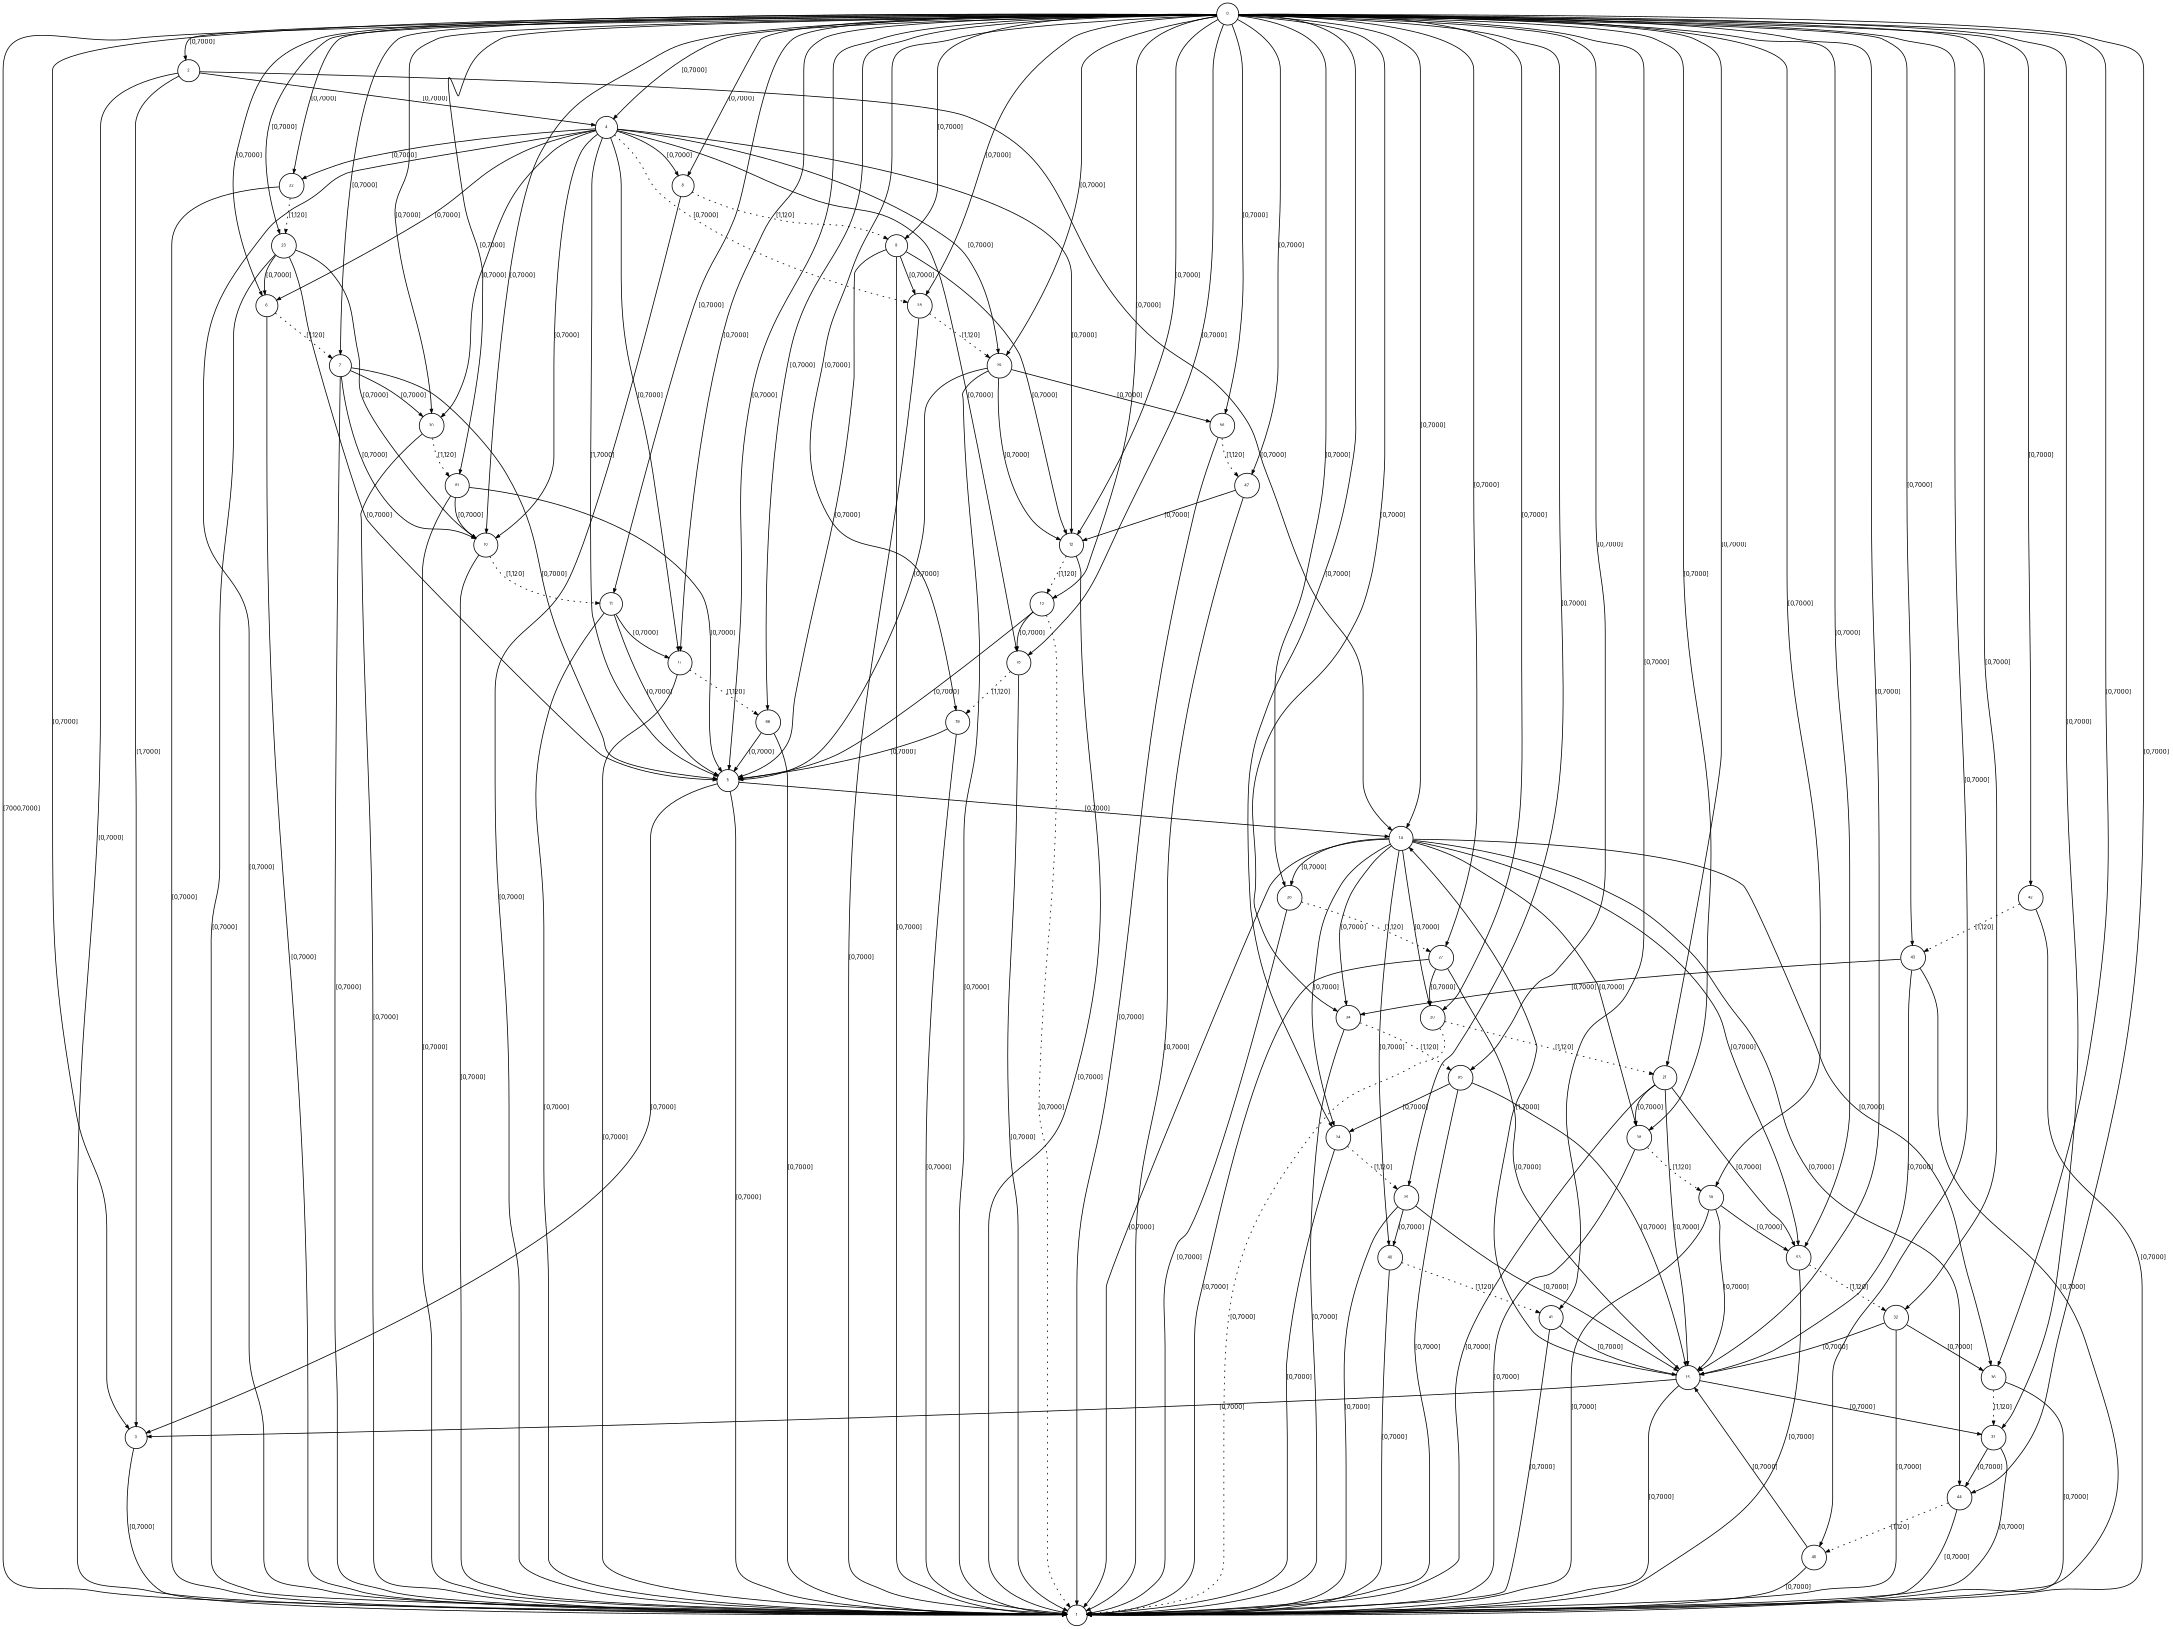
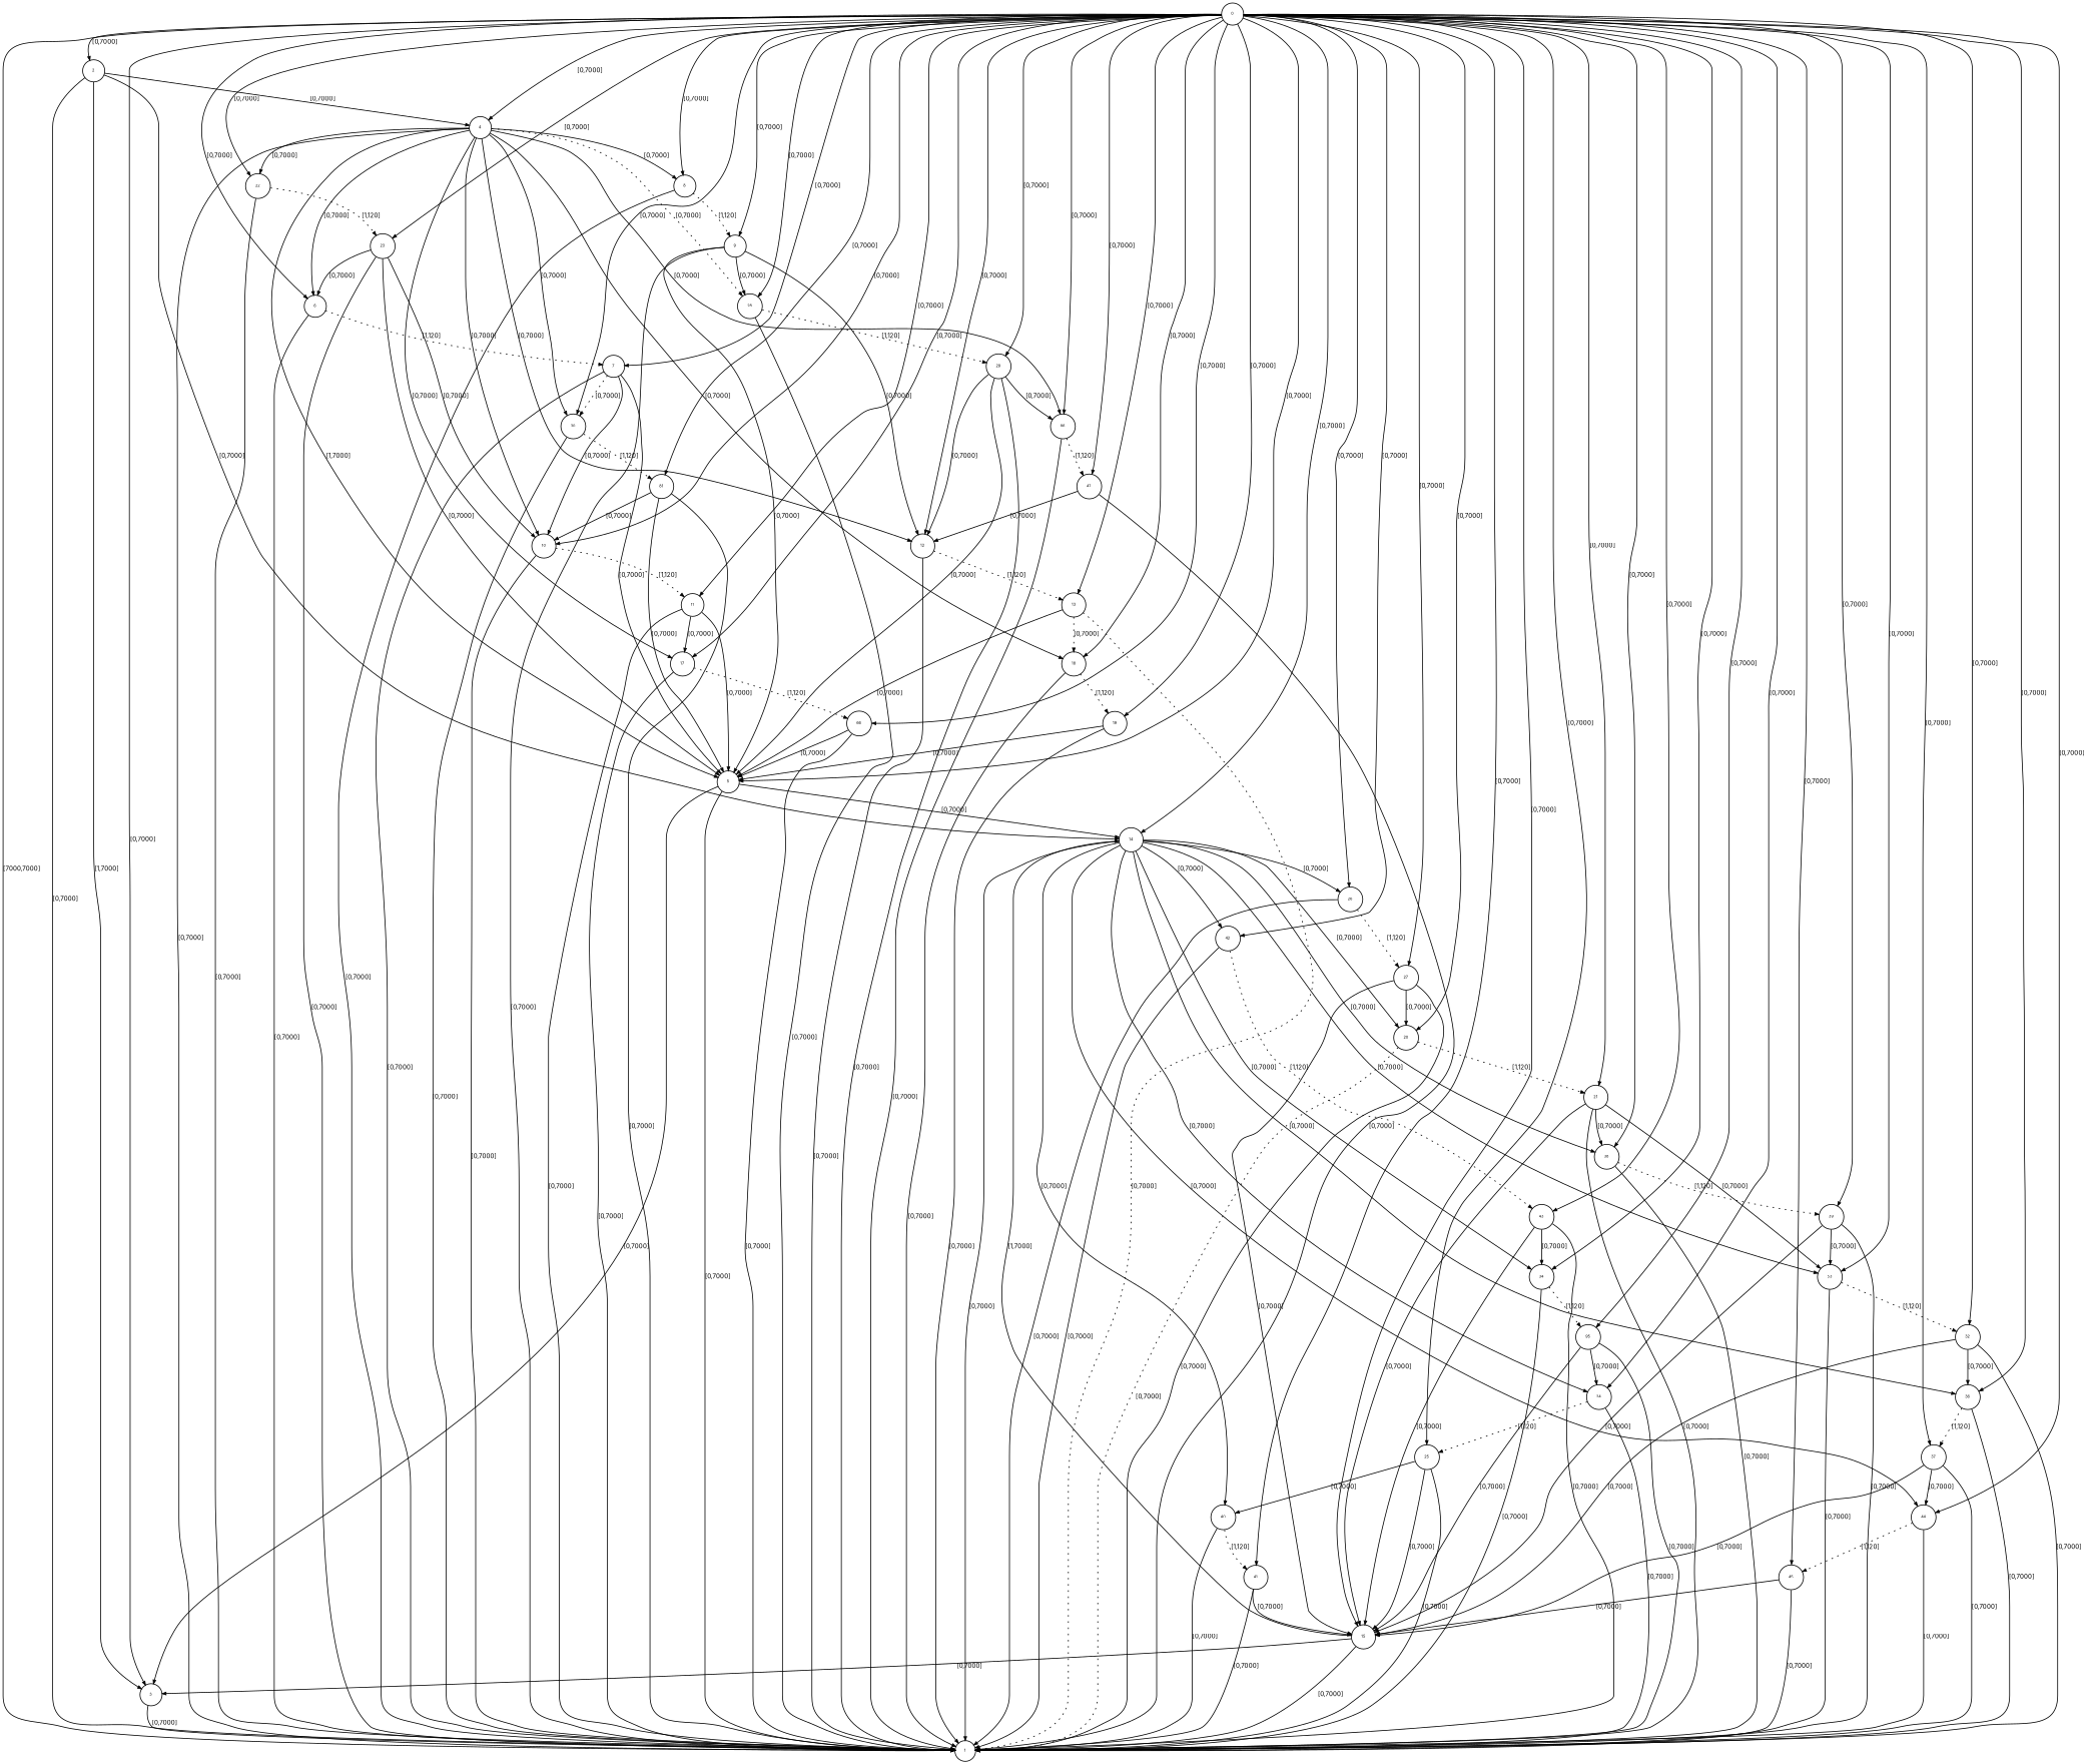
  digraph {
    fontname=Inter
    rankdir=TB
    node [fillcolor=white fontname=Inter fontsize=5 shape=circle style=filled with=.2]
    edge [arrowsize=.5 fontname=Inter fontsize=8]
    0 [height=.2]
    1 [height=.2]
    2 [height=.2]
    3 [height=.2]
    4 [height=.2]
    5 [height=.2]
    6 [height=.2]
    7 [height=.2]
    8 [height=.2]
    9 [height=.2]
    10 [height=.2]
    11 [height=.2]
    12 [height=.2]
    13 [height=.2]
    14 [height=.2]
    15 [height=.2]
    n17 [height=.2 label=66]
    17 [height=.2]
    18 [height=.2]
    19 [height=.2]
    20 [height=.2]
    21 [height=.2]
    22 [height=.2]
    23 [height=.2]
    24 [height=.2]
    25 [height=.2]
    26 [height=.2]
    27 [height=.2]
    28 [height=.2]
    29 [height=.2]
    30 [height=.2]
    n32 [height=.2 label=81]
    32 [height=.2]
    n34 [height=.2 label=53]
    34 [height=.2]
    n36 [height=.2 label=95]
    36 [height=.2]
    37 [height=.2]
    38 [height=.2]
    39 [height=.2]
    41 [height=.2]
    42 [height=.2]
    43 [height=.2]
    44 [height=.2]
    45 [height=.2]
    n46 [height=.2 label=86]
    47 [height=.2]
    40 [height=.2]
    0 -> 1 [label="[7000,7000]"]
    0 -> 2 [label="[0,7000]"]
    0 -> 3 [label="[0,7000]"]
    0 -> 4 [label="[0,7000]"]
    0 -> 5 [label="[0,7000]"]
    0 -> 6 [label="[0,7000]"]
    0 -> 7 [label="[0,7000]"]
    0 -> 8 [label="[0,7000]"]
    0 -> 9 [label="[0,7000]"]
    0 -> 10 [label="[0,7000]"]
    0 -> 11 [label="[0,7000]"]
    0 -> 12 [label="[0,7000]"]
    0 -> 13 [label="[0,7000]"]
    0 -> 14 [label="[0,7000]"]
    0 -> 15 [label="[0,7000]"]
    0 -> n17 [label="[0,7000]"]
    0 -> 17 [label="[0,7000]"]
    0 -> 18 [label="[0,7000]"]
    0 -> 19 [label="[0,7000]"]
    0 -> 20 [label="[0,7000]"]
    0 -> 21 [label="[0,7000]"]
    0 -> 22 [label="[0,7000]"]
    0 -> 23 [label="[0,7000]"]
    0 -> 24 [label="[0,7000]"]
    0 -> 25 [label="[0,7000]"]
    0 -> 26 [label="[0,7000]"]
    0 -> 27 [label="[0,7000]"]
    0 -> 28 [label="[0,7000]"]
    0 -> 29 [label="[0,7000]"]
    0 -> 30 [label="[0,7000]"]
    0 -> n32 [label="[0,7000]"]
    0 -> 32 [label="[0,7000]"]
    0 -> n34 [label="[0,7000]"]
    0 -> 34 [label="[0,7000]"]
    0 -> n36 [label="[0,7000]"]
    0 -> 36 [label="[0,7000]"]
    0 -> 37 [label="[0,7000]"]
    0 -> 38 [label="[0,7000]"]
    0 -> 39 [label="[0,7000]"]
    0 -> 41 [label="[0,7000]"]
    0 -> 42 [label="[0,7000]"]
    0 -> 43 [label="[0,7000]"]
    0 -> 44 [label="[0,7000]"]
    0 -> 45 [label="[0,7000]"]
    0 -> n46 [label="[0,7000]"]
    0 -> 47 [label="[0,7000]"]
    2 -> 1 [label="[0,7000]"]
    2 -> 3 [label="[1,7000]"]
    2 -> 4 [label="[0,7000]"]
    2 -> 14 [label="[0,7000]"]
    3 -> 1 [label="[0,7000]"]
    4 -> 1 [label="[0,7000]"]
    4 -> 5 [label="[1,7000]"]
    4 -> 6 [label="[0,7000]"]
    4 -> 8 [label="[0,7000]"]
    4 -> 10 [label="[0,7000]"]
    4 -> 12 [label="[0,7000]"]
    4 -> 17 [label="[0,7000]"]
    4 -> 18 [label="[0,7000]"]
    4 -> 22 [label="[0,7000]"]
    4 -> 28 [label="[0,7000]" style=dotted]
    4 -> 30 [label="[0,7000]"]
-   4 -> 29 [label="[0,7000]"]
+   4 -> n46 [label="[0,7000]"]
    5 -> 1 [label="[0,7000]"]
    5 -> 3 [label="[0,7000]"]
    5 -> 14 [label="[0,7000]"]
    6 -> 1 [label="[0,7000]"]
    6 -> 7 [label="[1,120]" style=dotted]
    7 -> 1 [label="[0,7000]"]
    7 -> 5 [label="[0,7000]"]
    7 -> 10 [label="[0,7000]"]
-   7 -> 30 [label="[0,7000]"]
+   7 -> 30 [label="[0,7000]" style=dotted]
    8 -> 1 [label="[0,7000]"]
    8 -> 9 [label="[1,120]" style=dotted]
    9 -> 1 [label="[0,7000]"]
    9 -> 5 [label="[0,7000]"]
    9 -> 12 [label="[0,7000]"]
    9 -> 28 [label="[0,7000]"]
    10 -> 1 [label="[0,7000]"]
    10 -> 11 [label="[1,120]" style=dotted]
    11 -> 1 [label="[0,7000]"]
    11 -> 5 [label="[0,7000]"]
    11 -> 17 [label="[0,7000]"]
    12 -> 1 [label="[0,7000]"]
    12 -> 13 [label="[1,120]" style=dotted]
    13 -> 1 [label="[0,7000]" style=dotted]
    13 -> 5 [label="[0,7000]"]
-   13 -> 18 [label="[0,7000]"]
+   13 -> 18 [label="[0,7000]" style=dotted]
    14 -> 1 [label="[0,7000]"]
    14 -> 20 [label="[0,7000]"]
    14 -> 24 [label="[0,7000]"]
    14 -> 26 [label="[0,7000]"]
    14 -> n34 [label="[0,7000]"]
    14 -> 34 [label="[0,7000]"]
    14 -> 36 [label="[0,7000]"]
    14 -> 38 [label="[0,7000]"]
+   14 -> 42 [label="[0,7000]"]
    14 -> 44 [label="[0,7000]"]
    14 -> 40 [label="[0,7000]"]
    15 -> 1 [label="[0,7000]"]
    15 -> 3 [label="[0,7000]"]
    15 -> 14 [label="[1,7000]"]
    n17 -> 1 [label="[0,7000]"]
    n17 -> 5 [label="[0,7000]"]
    17 -> 1 [label="[0,7000]"]
    17 -> n17 [label="[1,120]" style=dotted]
    18 -> 1 [label="[0,7000]"]
    18 -> 19 [label="[1,120]" style=dotted]
    19 -> 1 [label="[0,7000]"]
    19 -> 5 [label="[0,7000]"]
    20 -> 1 [label="[0,7000]" style=dotted]
    20 -> 21 [label="[1,120]" style=dotted]
    21 -> 1 [label="[0,7000]"]
    21 -> 15 [label="[0,7000]"]
    21 -> n34 [label="[0,7000]"]
    21 -> 38 [label="[0,7000]"]
    22 -> 1 [label="[0,7000]"]
    22 -> 23 [label="[1,120]" style=dotted]
    23 -> 1 [label="[0,7000]"]
    23 -> 5 [label="[0,7000]"]
    23 -> 6 [label="[0,7000]"]
    23 -> 10 [label="[0,7000]"]
    24 -> 1 [label="[0,7000]"]
    24 -> 25 [label="[1,120]" style=dotted]
    25 -> 1 [label="[0,7000]"]
    25 -> 15 [label="[0,7000]"]
    25 -> 40 [label="[0,7000]"]
    26 -> 1 [label="[0,7000]"]
    26 -> 27 [label="[1,120]" style=dotted]
    27 -> 1 [label="[0,7000]"]
    27 -> 15 [label="[0,7000]"]
    27 -> 20 [label="[0,7000]"]
    28 -> 1 [label="[0,7000]"]
    28 -> 29 [label="[1,120]" style=dotted]
    29 -> 1 [label="[0,7000]"]
    29 -> 5 [label="[0,7000]"]
    29 -> 12 [label="[0,7000]"]
    29 -> n46 [label="[0,7000]"]
    30 -> 1 [label="[0,7000]"]
    30 -> n32 [label="[1,120]" style=dotted]
    n32 -> 1 [label="[0,7000]"]
    n32 -> 5 [label="[0,7000]"]
    n32 -> 10 [label="[0,7000]"]
    32 -> 1 [label="[0,7000]"]
    32 -> 15 [label="[0,7000]"]
    32 -> 36 [label="[0,7000]"]
    n34 -> 1 [label="[0,7000]"]
    n34 -> 32 [label="[1,120]" style=dotted]
    34 -> 1 [label="[0,7000]"]
    34 -> n36 [label="[1,120]" style=dotted]
    n36 -> 1 [label="[0,7000]"]
    n36 -> 15 [label="[0,7000]"]
    n36 -> 24 [label="[0,7000]"]
    36 -> 1 [label="[0,7000]"]
    36 -> 37 [label="[1,120]" style=dotted]
    37 -> 1 [label="[0,7000]"]
-   15 -> 37 [label="[0,7000]"]
+   37 -> 15 [label="[0,7000]"]
    37 -> 44 [label="[0,7000]"]
    38 -> 1 [label="[0,7000]"]
    38 -> 39 [label="[1,120]" style=dotted]
    39 -> 1 [label="[0,7000]"]
    39 -> 15 [label="[0,7000]"]
    39 -> n34 [label="[0,7000]"]
    41 -> 1 [label="[0,7000]"]
    41 -> 15 [label="[0,7000]"]
    42 -> 1 [label="[0,7000]"]
    42 -> 43 [label="[1,120]" style=dotted]
    43 -> 1 [label="[0,7000]"]
    43 -> 15 [label="[0,7000]"]
    43 -> 34 [label="[0,7000]"]
    44 -> 1 [label="[0,7000]"]
    44 -> 45 [label="[1,120]" style=dotted]
    45 -> 1 [label="[0,7000]"]
    45 -> 15 [label="[0,7000]"]
    n46 -> 1 [label="[0,7000]"]
    n46 -> 47 [label="[1,120]" style=dotted]
    47 -> 1 [label="[0,7000]"]
    47 -> 12 [label="[0,7000]"]
    40 -> 1 [label="[0,7000]"]
    40 -> 41 [label="[1,120]" style=dotted]
  }
